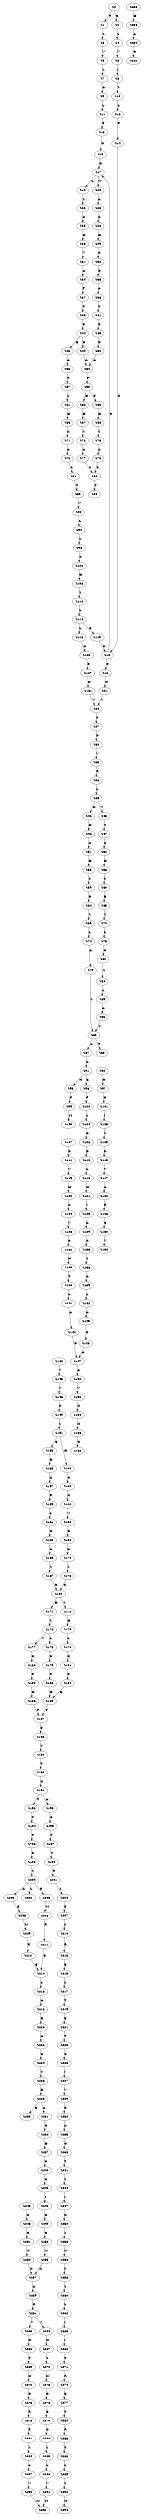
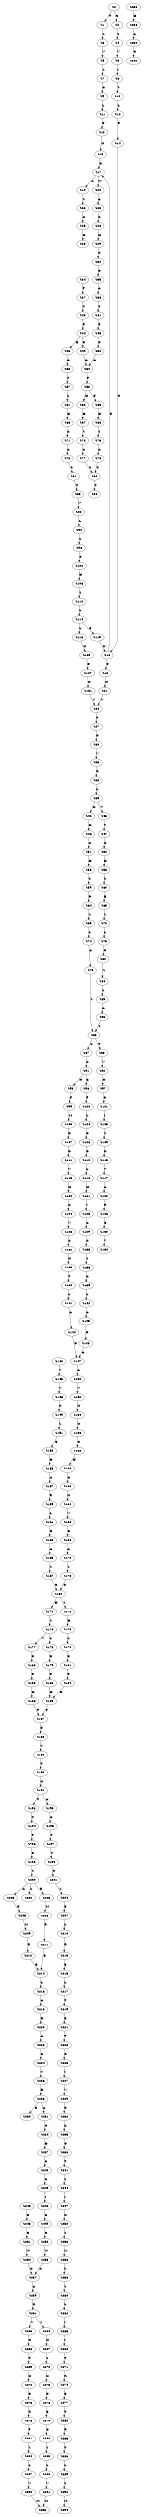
  strict digraph {
    S0
    S1
    S2
    S3
    S4
    S5
    S6
    S7
    S8
    S9
    S10
    S11
    S12
    S13
    S14
    S15
    S16
    S17
    S18
    S19
    S20
    S21
    S22
    S23
    S24
    S25
    S26
    S27
    S28
    S29
    S30
-   S31
    S32
    S33
    S34
    S35
    S36
    S37
    S38
    S39
    S40
    S41
    S42
    S43
    S44
    S45
    S46
    S47
    S48
    S49
    S50
    S51
    S52
    S53
    S54
    S55
    S56
    S57
    S58
    S59
    S60
    S61
    S62
    S63
    S64
    S65
    S66
    S67
    S68
    S69
    S70
    S71
    S72
    S73
    S74
    S75
    S76
    S77
    S78
    S79
    S80
    S81
    S82
    S83
    S84
    S85
    S86
    S87
    S88
    S89
    S90
    S91
    S92
    S93
    S94
    S95
    S96
    S97
    S98
    S99
    S100
    S101
    S102
    S103
    S104
    S105
    S106
    S107
    S108
    S109
    S110
    S111
    S112
    S113
    S114
    S115
    S116
    S117
    S118
    S119
    S120
    S121
    S122
    S123
    S124
    S125
    S126
    S127
    S128
    S129
    S130
    S131
    S132
    S133
    S134
    S135
    S136
    S138
    S139
    S141
    S142
    S140
    S143
    S144
    S145
    S146
    S147
    S148
    S149
    S150
    S151
    S152
    S153
    S154
    S155
    S156
    S157
    S158
    S159
    S160
    S161
    S162
    S163
    S164
    S165
    S166
    S167
    S168
    S169
    S170
    S171
    S172
    S173
    S174
    S175
    S176
    S177
    S178
    S179
    S180
    S181
    S182
    S183
    S184
    S185
    S186
    S187
    S188
    S189
    S190
    S191
    S192
    S193
    S194
    S195
    n196 [label=S796]
    S197
    S198
    S199
    S200
    S201
    S202
    S203
    S205
    S204
    S206
    S207
    S208
    S209
    S210
    S211
    S212
    S213
    S214
    S215
    S216
    S217
    S218
    S219
    S220
    S221
    S222
    S223
    S224
    S225
    S226
    S227
    S228
    S229
    S230
    S231
    S232
    S234
    S235
    S233
    S236
    S237
    S238
    S239
    S240
    S241
    S242
    S243
    S244
    S246
    S247
    S245
    S248
    n249 [label=S449]
    S250
    S251
    S252
    S253
    S254
    S255
    S256
    S257
    S258
    S259
    S260
    S261
    S262
    S263
    S264
    S265
    S266
    S267
    S268
    S269
    S270
    S271
    S272
    S273
    S274
    S275
    S276
    S277
    S278
    S279
    S280
    S281
    S282
    S283
    S284
    S285
    S286
    S287
    S288
    S289
    S290
    S291
    S292
    S293
    S294
    S0 -> S1 [label=T]
    S0 -> S2 [label=G]
    S1 -> S3 [label=S]
    S2 -> S4 [label=S]
    S3 -> S5 [label=V]
    S4 -> S6 [label=V]
    S5 -> S7 [label=S]
    S6 -> S8 [label=I]
    S7 -> S9 [label=A]
    S8 -> S10 [label=S]
    S9 -> S11 [label=L]
    S10 -> S12 [label=L]
    S11 -> S13 [label=F]
    S12 -> S14 [label=F]
    S13 -> S15 [label=K]
    S14 -> S16 [label=K]
    S15 -> S17 [label=D]
    S16 -> S17 [label=D]
    S16 -> S18 [label=F]
    S17 -> S19 [label=L]
    S17 -> S20 [label=W]
    S18 -> S21 [label=N]
    S19 -> S22 [label=S]
    S20 -> S23 [label=A]
    S21 -> S24 [label=V]
    S22 -> S25 [label=A]
    S23 -> S26 [label=A]
    S24 -> S27 [label=P]
    S25 -> S28 [label=H]
    S26 -> S29 [label=H]
    S27 -> S30 [label=D]
-   S28 -> S31 [label=V]
    S29 -> S32 [label=A]
    S30 -> S33 [label=V]
-   S31 -> S34 [label=A]
    S32 -> S35 [label=D]
    S33 -> S36 [label=R]
    S34 -> S37 [label=P]
    S35 -> S38 [label=A]
    S36 -> S39 [label=L]
    S37 -> S40 [label=T]
    S38 -> S41 [label=T]
    S39 -> S42 [label=K]
    S39 -> S43 [label=V]
    S40 -> S44 [label=F]
    S41 -> S45 [label=F]
    S42 -> S46 [label=H]
    S43 -> S47 [label=Y]
    S44 -> S48 [label=E]
    S44 -> S49 [label=D]
    S45 -> S50 [label=D]
    S46 -> S51 [label=A]
    S47 -> S52 [label=A]
    S48 -> S53 [label=A]
    S49 -> S54 [label=A]
    S50 -> S54 [label=A]
    S51 -> S55 [label=H]
    S52 -> S56 [label=H]
    S53 -> S57 [label=P]
    S54 -> S58 [label=P]
    S55 -> S59 [label=L]
    S56 -> S60 [label=L]
    S57 -> S61 [label=L]
    S58 -> S62 [label=H]
    S58 -> S63 [label=F]
    S59 -> S64 [label=D]
    S60 -> S65 [label=E]
    S61 -> S66 [label=H]
    S62 -> S67 [label=H]
    S63 -> S68 [label=H]
    S64 -> S69 [label=S]
    S65 -> S70 [label=S]
    S66 -> S71 [label=A]
    S67 -> S72 [label=S]
    S68 -> S73 [label=S]
    S69 -> S74 [label=L]
    S70 -> S75 [label=L]
    S71 -> S76 [label=A]
    S72 -> S77 [label=A]
    S73 -> S78 [label=A]
    S74 -> S79 [label=A]
    S75 -> S80 [label=K]
    S76 -> S81 [label=L]
    S77 -> S82 [label=L]
    S78 -> S82 [label=L]
    S79 -> S83 [label=S]
    S80 -> S84 [label=S]
    S81 -> S85 [label=T]
    S82 -> S86 [label=T]
    S83 -> S87 [label=L]
    S83 -> S88 [label=T]
    S84 -> S89 [label=L]
    S85 -> S90 [label=V]
    S87 -> S91 [label=A]
+   S88 -> S92 [label=V]
    S89 -> S93 [label=A]
    S90 -> S94 [label=L]
    S91 -> S95 [label=N]
    S91 -> S96 [label=G]
    S92 -> S97 [label=N]
    S93 -> S83 [label=S]
    S94 -> S98 [label=L]
    S95 -> S99 [label=P]
    S96 -> S100 [label=P]
    S97 -> S101 [label=D]
    S98 -> S102 [label=C]
    S99 -> S103 [label=M]
    S100 -> S104 [label=L]
    S101 -> S105 [label=I]
    S102 -> S106 [label=H]
+   S103 -> S107 [label=D]
    S104 -> S108 [label=D]
    S105 -> S109 [label=S]
    S106 -> S110 [label=S]
    S107 -> S111 [label=D]
    S108 -> S112 [label=D]
    S109 -> S113 [label=K]
    S110 -> S114 [label=L]
    S111 -> S115 [label=V]
    S112 -> S116 [label=L]
    S113 -> S117 [label=V]
    S114 -> S118 [label=L]
    S114 -> S119 [label=F]
    S115 -> S120 [label=H]
    S116 -> S121 [label=H]
    S117 -> S122 [label=A]
    S118 -> S123 [label=K]
    S119 -> S16 [label=K]
    S120 -> S124 [label=A]
    S121 -> S125 [label=I]
    S122 -> S126 [label=D]
    S123 -> S127 [label=F]
    S124 -> S128 [label=V]
    S125 -> S129 [label=A]
    S126 -> S130 [label=G]
    S127 -> S131 [label=N]
    S128 -> S132 [label=A]
    S129 -> S133 [label=A]
    S130 -> S134 [label=V]
    S131 -> S24 [label=V]
    S132 -> S135 [label=N]
    S133 -> S136 [label=S]
    S135 -> S138 [label=T]
    S136 -> S139 [label=A]
    S138 -> S141 [label=L]
    S139 -> S142 [label=L]
    S141 -> S144 [label=A]
    S142 -> S145 [label=A]
    S140 -> S143 [label=V]
    S143 -> S146 [label=V]
    S144 -> S147 [label=D]
    S145 -> S148 [label=D]
    S146 -> S149 [label=K]
    S147 -> S150 [label=A]
    S148 -> S147 [label=A]
    S149 -> S151 [label=S]
    S150 -> S152 [label=V]
    S151 -> S153 [label=G]
    S152 -> S154 [label=K]
    S153 -> S155 [label=H]
    S154 -> S156 [label=K]
    S155 -> S157 [label=A]
    S156 -> S158 [label=G]
    S157 -> S159 [label=R]
-   S151 -> S160 [label=H]
+   S158 -> S160 [label=H]
    S159 -> S161 [label=L]
    S160 -> S162 [label=G]
    S161 -> S163 [label=Q]
    S162 -> S164 [label=K]
    S163 -> S165 [label=A]
    S164 -> S166 [label=V]
    S165 -> S167 [label=S]
    S166 -> S168 [label=Q]
    S167 -> S169 [label=G]
    S168 -> S170 [label=A]
    S169 -> S171 [label=H]
    S169 -> S172 [label=S]
    S170 -> S173 [label=S]
    S171 -> S174 [label=S]
    S172 -> S175 [label=H]
    S173 -> S169 [label=G]
    S174 -> S176 [label=L]
    S174 -> S177 [label=V]
    S175 -> S178 [label=L]
    S176 -> S179 [label=D]
    S177 -> S180 [label=D]
    S178 -> S181 [label=D]
    S179 -> S182 [label=F]
    S180 -> S183 [label=F]
    S181 -> S184 [label=F]
    S182 -> S185 [label=H]
    S183 -> S186 [label=H]
    S184 -> S185 [label=H]
    S185 -> S187 [label=P]
    S186 -> S187 [label=P]
    S187 -> S188 [label=F]
    S188 -> S189 [label=Y]
    S189 -> S190 [label=T]
    S190 -> S191 [label=K]
    S191 -> S192 [label=T]
    S191 -> S193 [label=A]
    S192 -> S194 [label=T]
    S193 -> S195 [label=Q]
    S194 -> n196 [label=P]
    S195 -> S197 [label=P]
    n196 -> S198 [label=F]
    S197 -> S199 [label=Y]
    S198 -> S200 [label=S]
    S199 -> S201 [label=C]
    S200 -> S202 [label=L]
    S200 -> S203 [label=A]
    S200 -> S205 [label=F]
    S201 -> S204 [label=S]
    S203 -> S206 [label=F]
    S205 -> S208 [label=M]
    S204 -> S207 [label=F]
    S206 -> S209 [label=M]
    S207 -> S210 [label=L]
    S208 -> S211 [label=R]
    S209 -> S212 [label=R]
    S210 -> S213 [label=R]
    S211 -> S214 [label=E]
    S212 -> S214 [label=E]
    S213 -> S215 [label=E]
    S214 -> S216 [label=L]
    S215 -> S217 [label=L]
    S216 -> S218 [label=A]
    S217 -> S219 [label=T]
    S218 -> S220 [label=E]
    S219 -> S221 [label=E]
    S220 -> S222 [label=A]
    S221 -> S223 [label=T]
    S222 -> S224 [label=G]
    S223 -> S225 [label=G]
    S224 -> S226 [label=Y]
    S225 -> S227 [label=I]
    S226 -> S228 [label=E]
    S227 -> S229 [label=V]
    S228 -> S230 [label=G]
    S228 -> S231 [label=A]
    S229 -> S232 [label=D]
    S231 -> S234 [label=G]
    S232 -> S235 [label=A]
    S234 -> S237 [label=H]
    S235 -> S238 [label=Q]
    S233 -> S236 [label=H]
    S236 -> S239 [label=A]
    S237 -> S240 [label=G]
    S238 -> S241 [label=T]
    S239 -> S242 [label=G]
    S240 -> S243 [label=G]
    S241 -> S244 [label=S]
    S243 -> S246 [label=I]
    S244 -> S247 [label=I]
    S246 -> n249 [label=K]
    S247 -> S250 [label=K]
    S245 -> S248 [label=K]
    S248 -> S251 [label=G]
    n249 -> S252 [label=G]
    S250 -> S253 [label=S]
    S251 -> S254 [label=W]
    S252 -> S255 [label=W]
    S253 -> S256 [label=W]
    S254 -> S257 [label=A]
    S255 -> S257 [label=A]
    S256 -> S258 [label=L]
    S257 -> S259 [label=A]
    S258 -> S260 [label=S]
    S259 -> S261 [label=K]
    S260 -> S262 [label=L]
    S261 -> S263 [label=V]
    S261 -> S264 [label=I]
    S262 -> S265 [label=I]
    S263 -> S266 [label=N]
    S264 -> S267 [label=N]
    S265 -> S268 [label=I]
    S266 -> S269 [label=T]
    S267 -> S270 [label=S]
    S268 -> S271 [label=T]
    S269 -> S272 [label=K]
    S270 -> S273 [label=K]
    S271 -> S274 [label=R]
    S272 -> S275 [label=D]
    S273 -> S276 [label=D]
    S274 -> S277 [label=E]
    S275 -> S278 [label=R]
    S276 -> S279 [label=E]
    S277 -> S280 [label=T]
    S278 -> S281 [label=P]
    S279 -> S282 [label=G]
    S280 -> S283 [label=R]
    S281 -> S284 [label=S]
    S282 -> S285 [label=S]
    S283 -> S286 [label=T]
    S284 -> S287 [label=L]
    S285 -> S288 [label=L]
    S286 -> S289 [label=L]
    S287 -> S290 [label=V]
    S288 -> S291 [label=V]
    S289 -> S292 [label=S]
    S290 -> S293 [label=M]
    S291 -> S293 [label=M]
    S292 -> S294 [label=M]
  }
